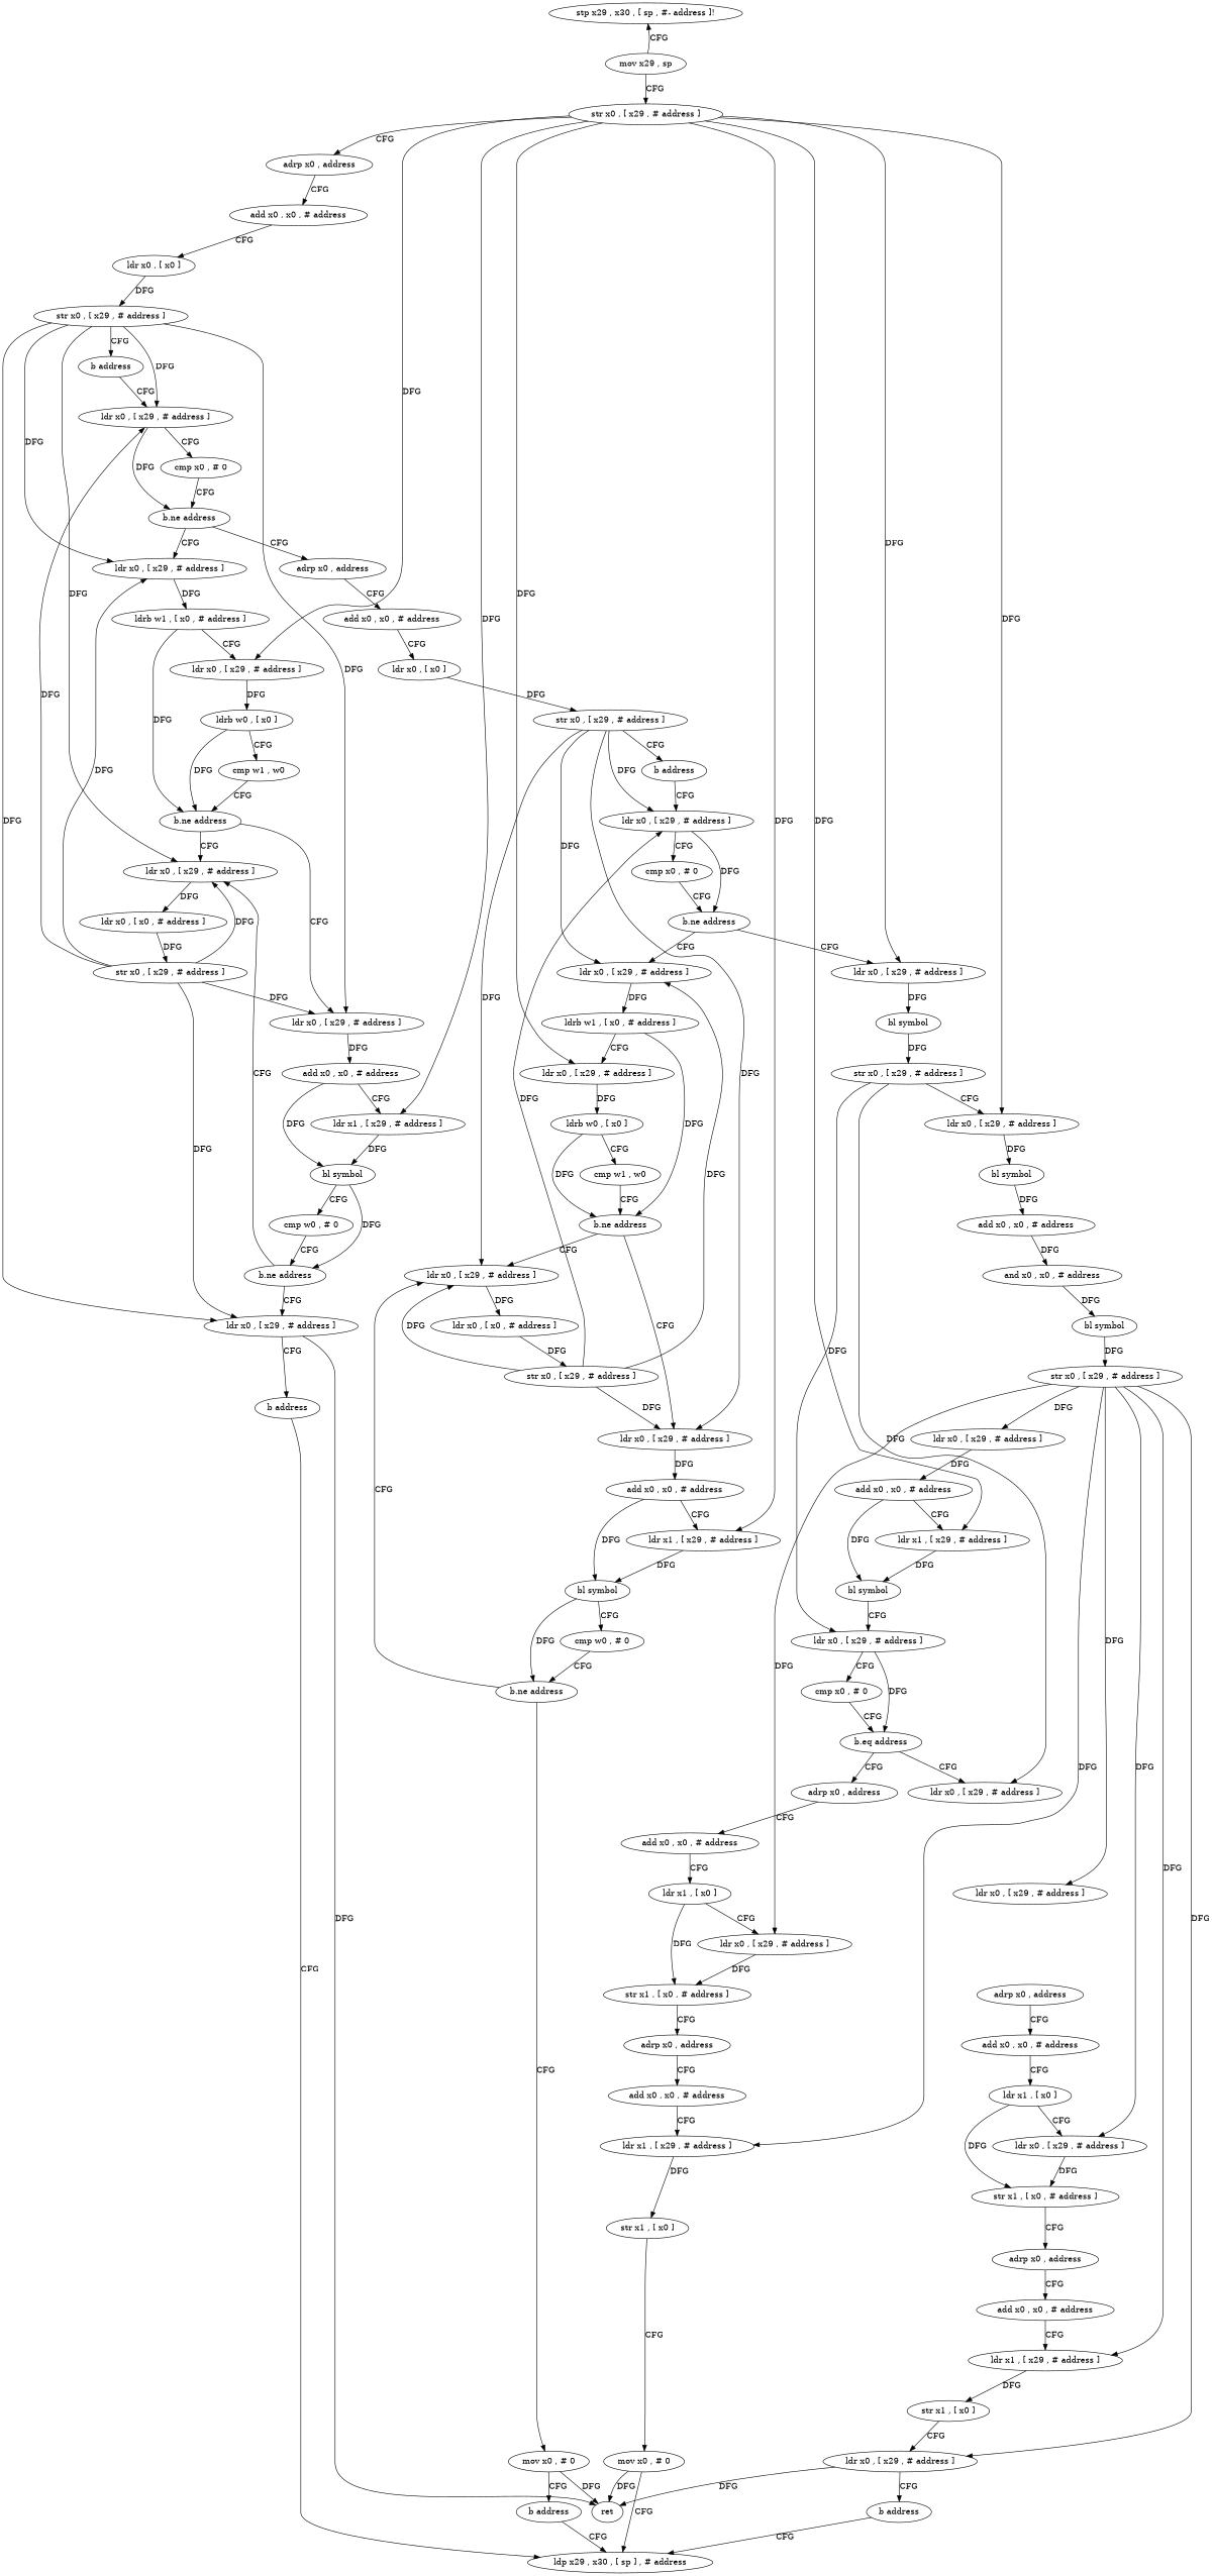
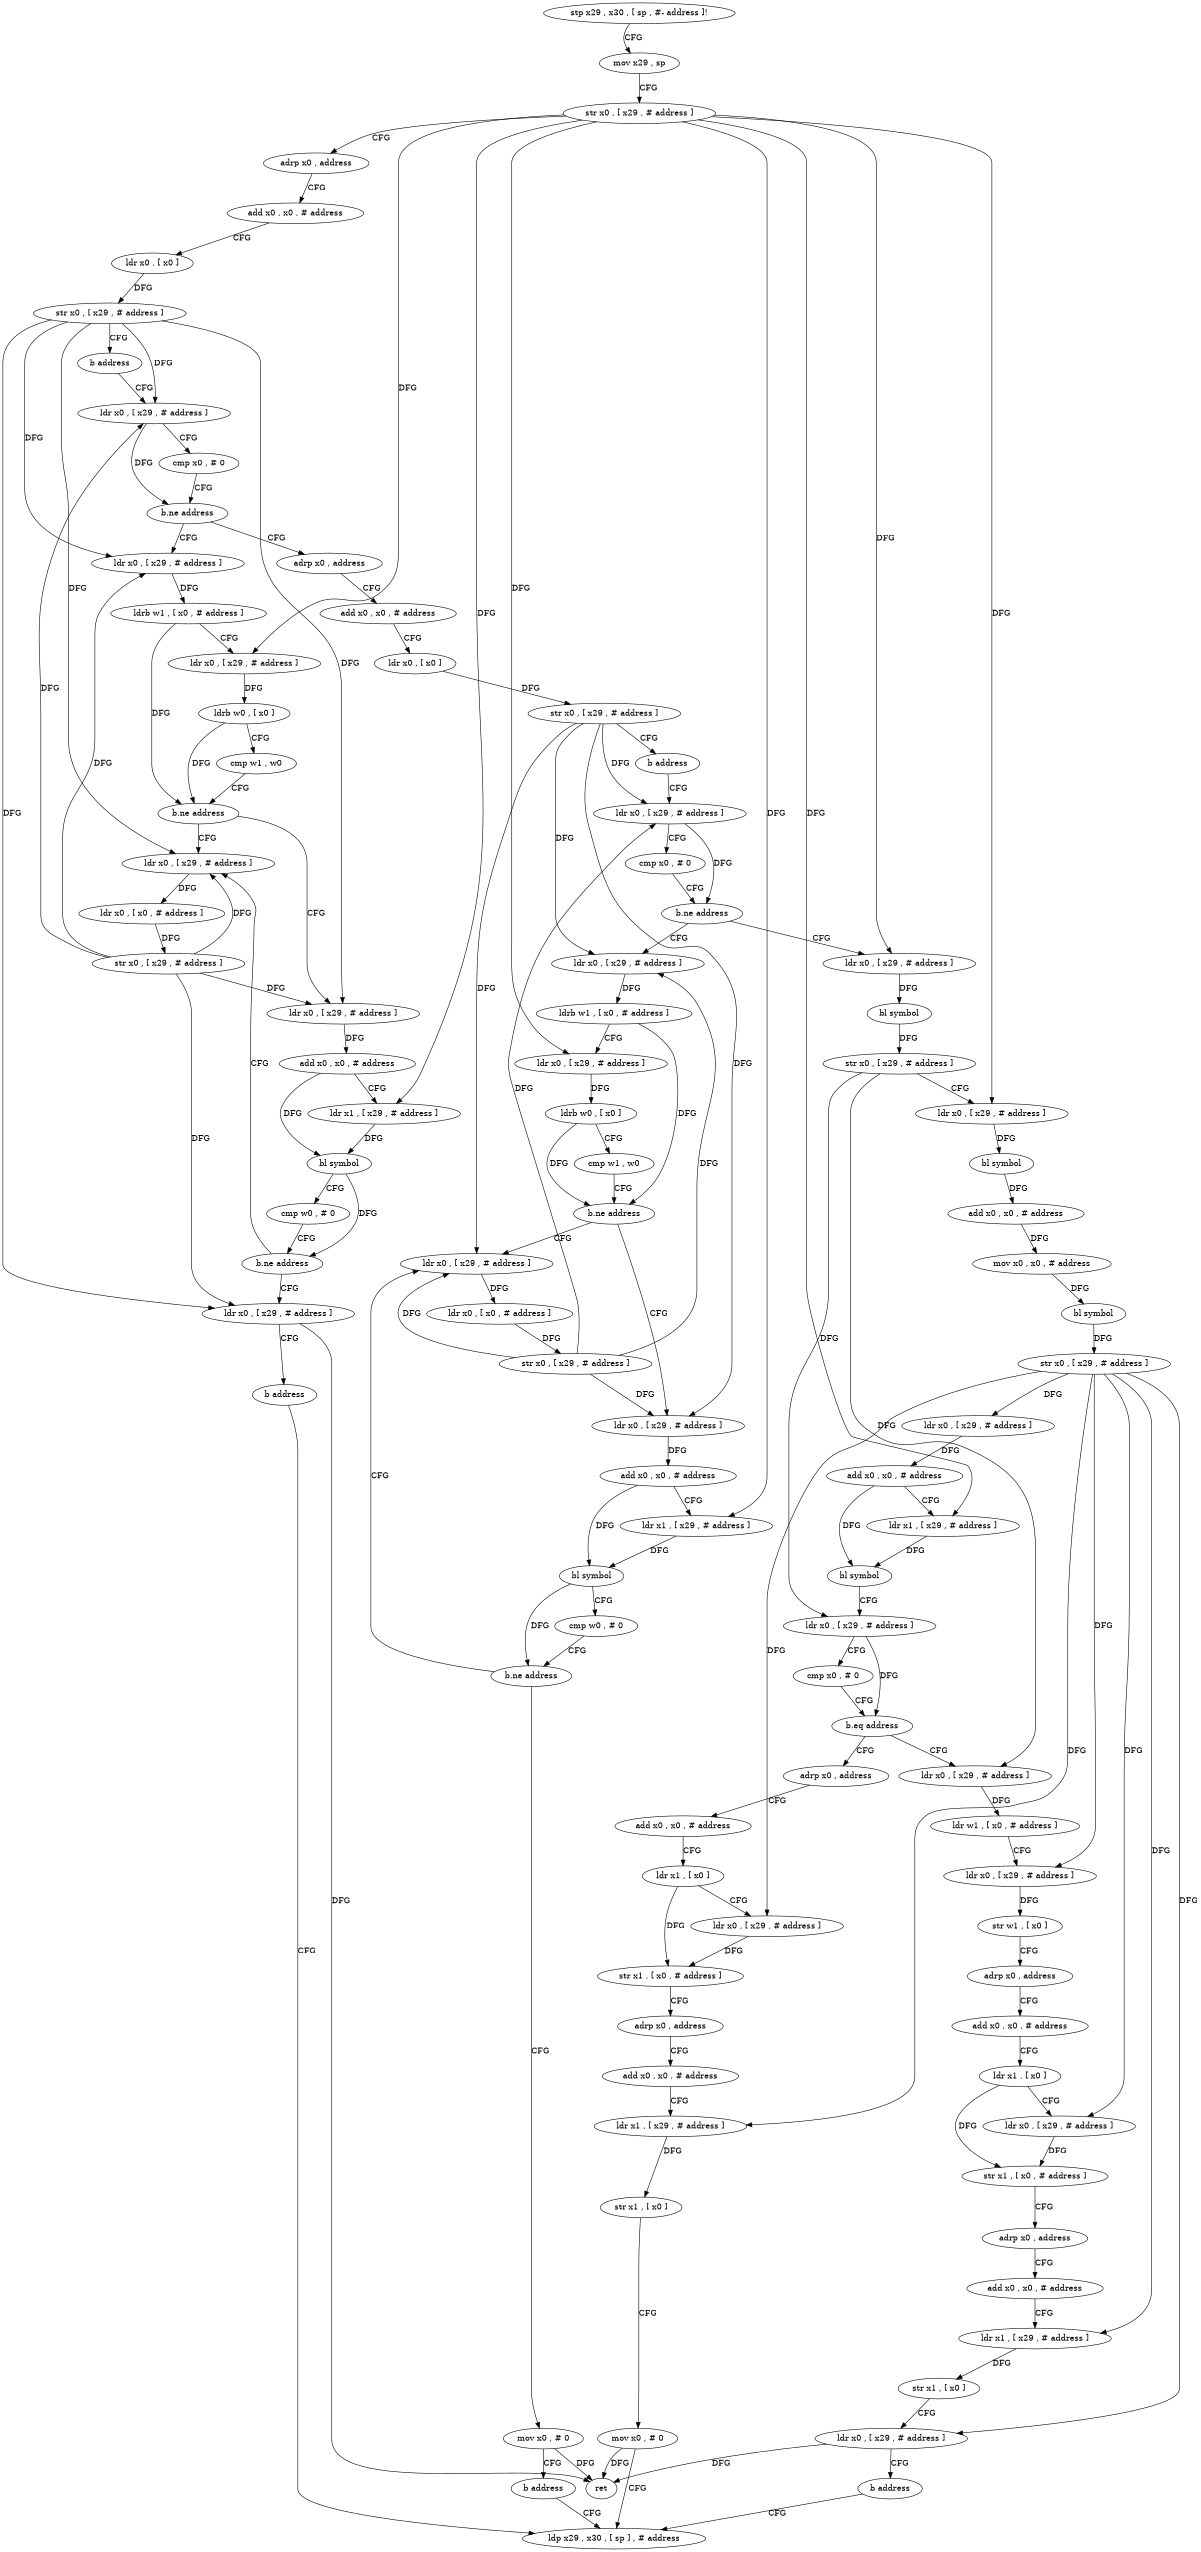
  digraph {
    n1 [label="stp x29 , x30 , [ sp , #- address ]!"]
    n2 [label="mov x29 , sp"]
    n3 [label="str x0 , [ x29 , # address ]"]
    n4 [label="adrp x0 , address"]
    n5 [label="ldr x0 , [ x29 , # address ]"]
    n6 [label="ldr x1 , [ x29 , # address ]"]
    n7 [label="ldr x0 , [ x29 , # address ]"]
    n8 [label="ldr x0 , [ x29 , # address ]"]
    n9 [label="ldr x0 , [ x29 , # address ]"]
    n10 [label="ldr x1 , [ x29 , # address ]"]
    n11 [label="ldr x1 , [ x29 , # address ]"]
    n12 [label="add x0 , x0 , # address"]
    n13 [label="ldrb w0 , [ x0 ]"]
    n14 [label="bl symbol"]
    n15 [label="bl symbol"]
    n16 [label="ldrb w0 , [ x0 ]"]
    n17 [label="bl symbol"]
    n18 [label="bl symbol"]
    n19 [label="bl symbol"]
    n20 [label="ldr x0 , [ x0 ]"]
    n21 [label="str x0 , [ x29 , # address ]"]
    n22 [label="b address"]
    n23 [label="ldr x0 , [ x29 , # address ]"]
    n24 [label="ldr x0 , [ x29 , # address ]"]
    n25 [label="ldr x0 , [ x29 , # address ]"]
    n26 [label="ldr x0 , [ x29 , # address ]"]
    n27 [label="ldr x0 , [ x29 , # address ]"]
    n28 [label="cmp x0 , # 0"]
    n29 [label="b.ne address"]
    n30 [label="ldrb w1 , [ x0 , # address ]"]
    n31 [label="ldr x0 , [ x0 , # address ]"]
    n32 [label="add x0 , x0 , # address"]
    n33 [label="b address"]
    n34 [label=ret]
    n35 [label="adrp x0 , address"]
    n36 [label="add x0 , x0 , # address"]
    n37 [label="b.ne address"]
    n38 [label="ldr x0 , [ x0 ]"]
    n39 [label="cmp w1 , w0"]
    n40 [label="str x0 , [ x29 , # address ]"]
    n41 [label="str x0 , [ x29 , # address ]"]
    n42 [label="b address"]
    n43 [label="ldr x0 , [ x29 , # address ]"]
    n44 [label="ldr x0 , [ x29 , # address ]"]
    n45 [label="ldr x0 , [ x29 , # address ]"]
    n46 [label="ldr x0 , [ x29 , # address ]"]
    n47 [label="cmp x0 , # 0"]
    n48 [label="b.ne address"]
    n49 [label="ldrb w1 , [ x0 , # address ]"]
    n50 [label="ldr x0 , [ x0 , # address ]"]
    n51 [label="add x0 , x0 , # address"]
    n52 [label="cmp w0 , # 0"]
    n53 [label="b.ne address"]
    n54 [label="ldp x29 , x30 , [ sp ] , # address"]
    n55 [label="b.ne address"]
    n56 [label="str x0 , [ x29 , # address ]"]
    n57 [label="cmp w1 , w0"]
    n58 [label="str x0 , [ x29 , # address ]"]
    n59 [label="ldr x0 , [ x29 , # address ]"]
    n60 [label="ldr x0 , [ x29 , # address ]"]
    n61 [label="cmp x0 , # 0"]
    n62 [label="b.eq address"]
+   n63 [label="ldr w1 , [ x0 , # address ]"]
    n64 [label="add x0 , x0 , # address"]
-   n65 [label="and x0 , x0 , # address"]
+   n65 [label="mov x0 , x0 , # address"]
    n66 [label="bl symbol"]
    n67 [label="str x0 , [ x29 , # address ]"]
    n68 [label="ldr x0 , [ x29 , # address ]"]
    n69 [label="ldr x0 , [ x29 , # address ]"]
    n70 [label="ldr x1 , [ x29 , # address ]"]
    n71 [label="ldr x0 , [ x29 , # address ]"]
    n72 [label="ldr x0 , [ x29 , # address ]"]
    n73 [label="ldr x1 , [ x29 , # address ]"]
    n74 [label="ldr x0 , [ x29 , # address ]"]
    n75 [label="add x0 , x0 , # address"]
    n76 [label="str x1 , [ x0 , # address ]"]
    n77 [label="str x1 , [ x0 ]"]
+   n78 [label="str w1 , [ x0 ]"]
    n79 [label="str x1 , [ x0 , # address ]"]
    n80 [label="str x1 , [ x0 ]"]
    n81 [label="b address"]
    n82 [label="adrp x0 , address"]
    n83 [label="add x0 , x0 , # address"]
    n84 [label="ldr x1 , [ x0 ]"]
    n85 [label="cmp w0 , # 0"]
    n86 [label="b.ne address"]
    n87 [label="mov x0 , # 0"]
    n88 [label="b address"]
    n89 [label="adrp x0 , address"]
    n90 [label="add x0 , x0 , # address"]
    n91 [label="mov x0 , # 0"]
    n92 [label="adrp x0 , address"]
    n93 [label="add x0 , x0 , # address"]
    n94 [label="ldr x1 , [ x0 ]"]
    n95 [label="adrp x0 , address"]
    n96 [label="add x0 , x0 , # address"]
-   n2 -> n1 [label=CFG]
+   n1 -> n2 [label=CFG]
    n2 -> n3 [label=CFG]
    n3 -> n4 [label=CFG]
    n3 -> n5 [label=DFG]
    n3 -> n6 [label=DFG]
    n3 -> n7 [label=DFG]
    n3 -> n8 [label=DFG]
    n3 -> n9 [label=DFG]
    n3 -> n10 [label=DFG]
    n3 -> n11 [label=DFG]
    n4 -> n12 [label=CFG]
    n5 -> n13 [label=DFG]
    n6 -> n14 [label=DFG]
    n7 -> n15 [label=DFG]
    n8 -> n16 [label=DFG]
    n9 -> n17 [label=DFG]
    n10 -> n18 [label=DFG]
    n11 -> n19 [label=DFG]
    n12 -> n20 [label=CFG]
    n13 -> n37 [label=DFG]
    n13 -> n39 [label=CFG]
    n14 -> n52 [label=CFG]
    n14 -> n53 [label=DFG]
    n15 -> n56 [label=DFG]
    n16 -> n55 [label=DFG]
    n16 -> n57 [label=CFG]
    n17 -> n64 [label=DFG]
    n18 -> n59 [label=CFG]
    n19 -> n85 [label=CFG]
    n19 -> n86 [label=DFG]
    n20 -> n21 [label=DFG]
    n21 -> n22 [label=CFG]
    n21 -> n23 [label=DFG]
    n21 -> n24 [label=DFG]
    n21 -> n25 [label=DFG]
    n21 -> n26 [label=DFG]
    n21 -> n27 [label=DFG]
    n22 -> n23 [label=CFG]
    n23 -> n28 [label=CFG]
    n23 -> n29 [label=DFG]
    n24 -> n30 [label=DFG]
    n25 -> n31 [label=DFG]
    n26 -> n32 [label=DFG]
    n27 -> n33 [label=CFG]
    n27 -> n34 [label=DFG]
    n28 -> n29 [label=CFG]
    n29 -> n24 [label=CFG]
    n29 -> n35 [label=CFG]
    n30 -> n5 [label=CFG]
    n30 -> n37 [label=DFG]
    n31 -> n40 [label=DFG]
    n32 -> n6 [label=CFG]
    n32 -> n14 [label=DFG]
    n33 -> n54 [label=CFG]
    n35 -> n36 [label=CFG]
    n36 -> n38 [label=CFG]
    n37 -> n25 [label=CFG]
    n37 -> n26 [label=CFG]
    n38 -> n41 [label=DFG]
    n39 -> n37 [label=CFG]
    n40 -> n23 [label=DFG]
    n40 -> n24 [label=DFG]
    n40 -> n25 [label=DFG]
    n40 -> n26 [label=DFG]
    n40 -> n27 [label=DFG]
    n41 -> n42 [label=CFG]
    n41 -> n43 [label=DFG]
    n41 -> n44 [label=DFG]
    n41 -> n45 [label=DFG]
    n41 -> n46 [label=DFG]
    n42 -> n43 [label=CFG]
    n43 -> n47 [label=CFG]
    n43 -> n48 [label=DFG]
    n44 -> n49 [label=DFG]
    n45 -> n50 [label=DFG]
    n46 -> n51 [label=DFG]
    n47 -> n48 [label=CFG]
    n48 -> n7 [label=CFG]
    n48 -> n44 [label=CFG]
    n49 -> n8 [label=CFG]
    n49 -> n55 [label=DFG]
    n50 -> n58 [label=DFG]
    n51 -> n11 [label=CFG]
    n51 -> n19 [label=DFG]
    n52 -> n53 [label=CFG]
    n53 -> n25 [label=CFG]
    n53 -> n27 [label=CFG]
    n55 -> n45 [label=CFG]
    n55 -> n46 [label=CFG]
    n56 -> n9 [label=CFG]
    n56 -> n59 [label=DFG]
    n56 -> n60 [label=DFG]
    n57 -> n55 [label=CFG]
    n58 -> n43 [label=DFG]
    n58 -> n44 [label=DFG]
    n58 -> n45 [label=DFG]
    n58 -> n46 [label=DFG]
    n59 -> n61 [label=CFG]
    n59 -> n62 [label=DFG]
+   n60 -> n63 [label=DFG]
    n61 -> n62 [label=CFG]
    n62 -> n60 [label=CFG]
    n62 -> n82 [label=CFG]
+   n63 -> n71 [label=CFG]
    n64 -> n65 [label=DFG]
    n65 -> n66 [label=DFG]
    n66 -> n67 [label=DFG]
    n67 -> n68 [label=DFG]
    n67 -> n69 [label=DFG]
    n67 -> n70 [label=DFG]
    n67 -> n71 [label=DFG]
    n67 -> n72 [label=DFG]
    n67 -> n73 [label=DFG]
    n67 -> n74 [label=DFG]
    n68 -> n75 [label=DFG]
    n69 -> n76 [label=DFG]
    n70 -> n77 [label=DFG]
+   n71 -> n78 [label=DFG]
    n72 -> n79 [label=DFG]
    n73 -> n80 [label=DFG]
    n74 -> n34 [label=DFG]
    n74 -> n81 [label=CFG]
    n75 -> n10 [label=CFG]
    n75 -> n18 [label=DFG]
    n76 -> n89 [label=CFG]
    n77 -> n91 [label=CFG]
+   n78 -> n92 [label=CFG]
    n79 -> n95 [label=CFG]
    n80 -> n74 [label=CFG]
    n81 -> n54 [label=CFG]
    n82 -> n83 [label=CFG]
    n83 -> n84 [label=CFG]
    n84 -> n69 [label=CFG]
    n84 -> n76 [label=DFG]
    n85 -> n86 [label=CFG]
    n86 -> n45 [label=CFG]
    n86 -> n87 [label=CFG]
    n87 -> n34 [label=DFG]
    n87 -> n88 [label=CFG]
    n88 -> n54 [label=CFG]
    n89 -> n90 [label=CFG]
    n90 -> n70 [label=CFG]
    n91 -> n34 [label=DFG]
    n91 -> n54 [label=CFG]
    n92 -> n93 [label=CFG]
    n93 -> n94 [label=CFG]
    n94 -> n72 [label=CFG]
    n94 -> n79 [label=DFG]
    n95 -> n96 [label=CFG]
    n96 -> n73 [label=CFG]
  }
